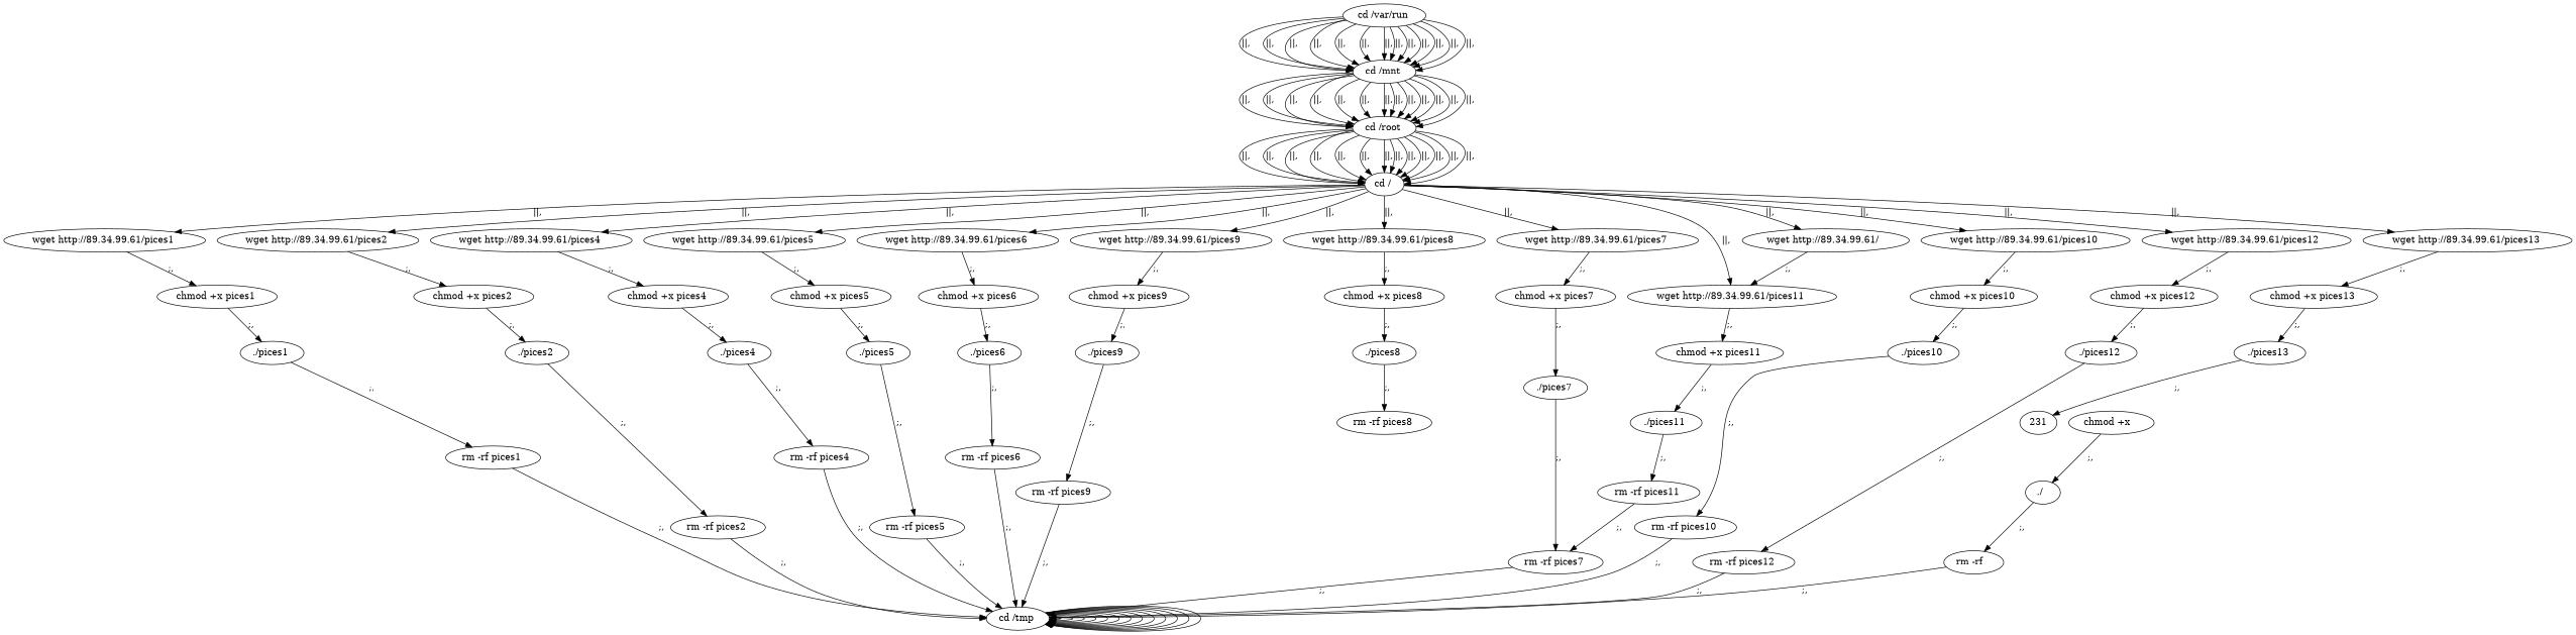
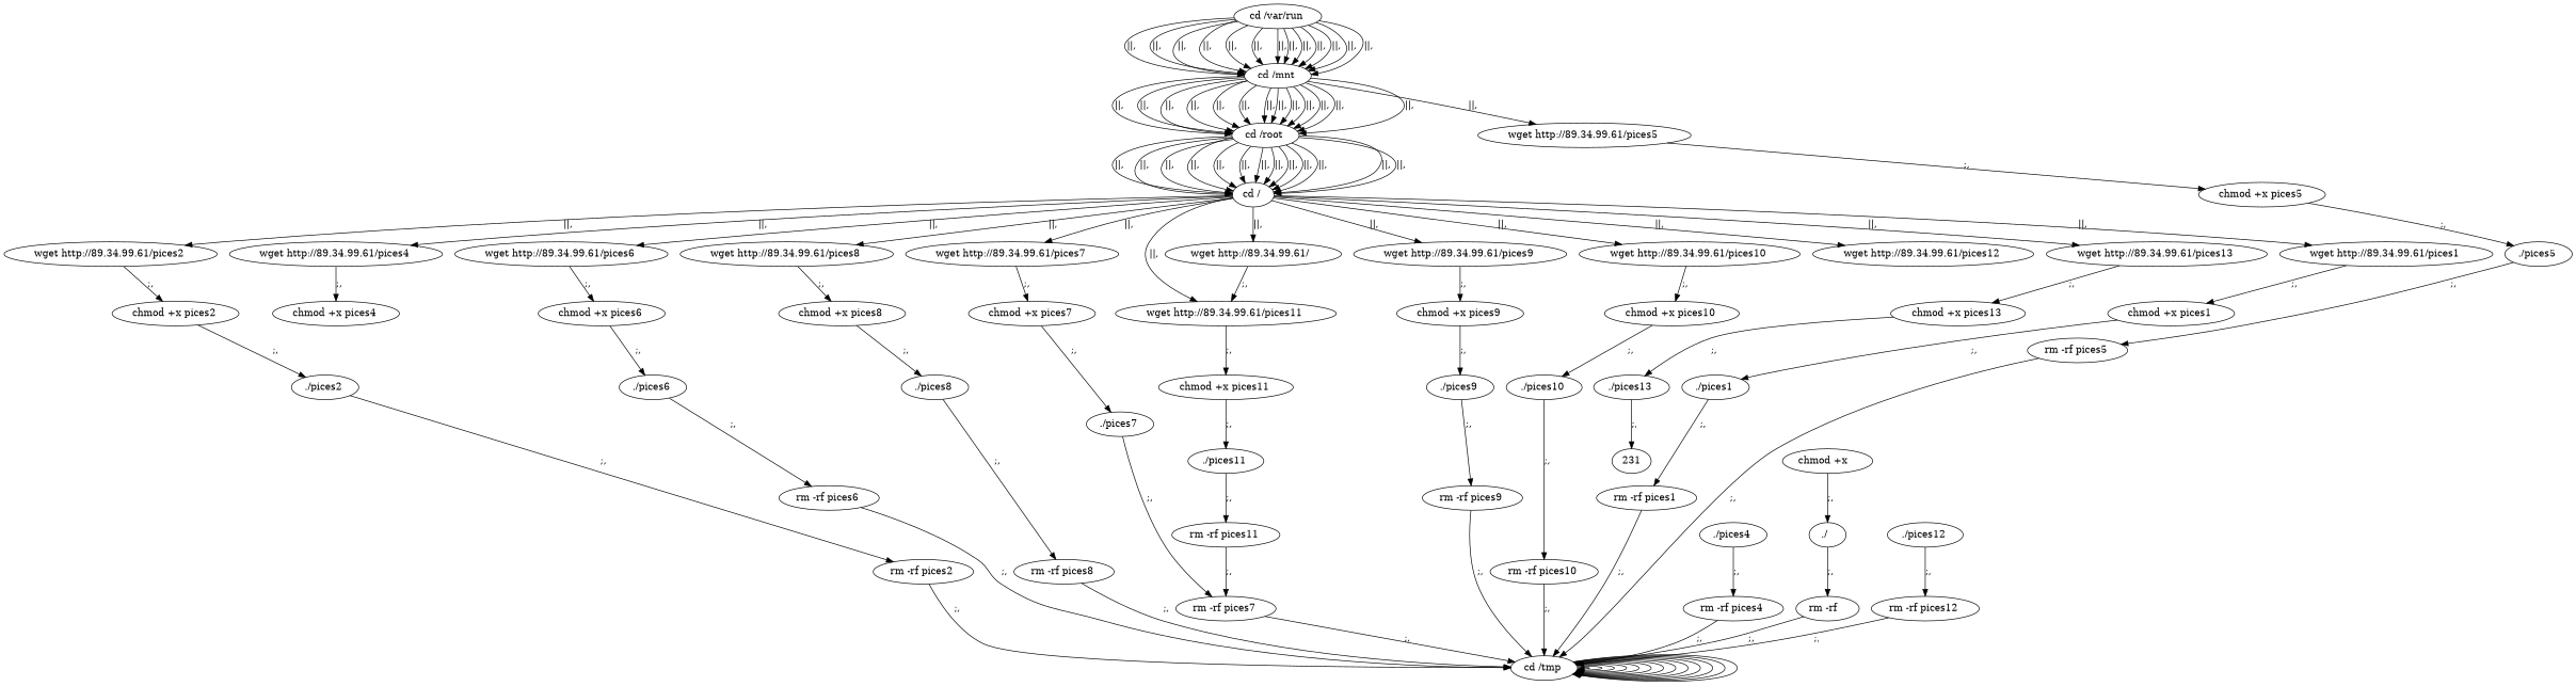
  digraph {
    n1 [label="cd /tmp "]
    n2 [label="cd /var/run "]
    n3 [label="cd /mnt "]
    n4 [label="cd /root "]
    n5 [label="cd / "]
    n6 [label="wget http://89.34.99.61/pices1 "]
    n7 [label="wget http://89.34.99.61/pices2 "]
    n8 [label="wget http://89.34.99.61/pices4 "]
    n9 [label="wget http://89.34.99.61/pices5 "]
    n10 [label="wget http://89.34.99.61/pices6 "]
    n11 [label="wget http://89.34.99.61/pices7 "]
    n12 [label="wget http://89.34.99.61/pices8 "]
    n13 [label="wget http://89.34.99.61/pices9 "]
    n14 [label="wget http://89.34.99.61/pices10 "]
    n15 [label="wget http://89.34.99.61/pices11 "]
    n16 [label="wget http://89.34.99.61/  "]
    n17 [label="wget http://89.34.99.61/pices12 "]
    n18 [label="wget http://89.34.99.61/pices13 "]
    n19 [label="chmod +x pices1 "]
    n20 [label="chmod +x pices2 "]
    n21 [label="chmod +x pices4 "]
    n22 [label="chmod +x pices5 "]
    n23 [label="chmod +x pices6 "]
    n24 [label="chmod +x pices7 "]
    n25 [label="chmod +x pices8 "]
    n26 [label="chmod +x pices9 "]
    n27 [label="chmod +x pices10 "]
    n28 [label="chmod +x pices11 "]
-   n29 [label="chmod +x pices12 "]
    n30 [label="chmod +x pices13 "]
    n31 [label="./pices1 "]
    n32 [label="rm -rf pices1 "]
    n33 [label="./pices2 "]
    n34 [label="rm -rf pices2 "]
    n35 [label="./pices4 "]
    n36 [label="rm -rf pices4 "]
    n37 [label="./pices5 "]
    n38 [label="rm -rf pices5 "]
    n39 [label="./pices6 "]
    n40 [label="rm -rf pices6 "]
    n41 [label="./pices7 "]
    n42 [label="rm -rf pices7 "]
    n43 [label="./pices8 "]
    n44 [label="rm -rf pices8 "]
    n45 [label="./pices9 "]
    n46 [label="rm -rf pices9 "]
    n47 [label="./pices10 "]
    n48 [label="rm -rf pices10 "]
    n49 [label="./pices11 "]
    n50 [label="rm -rf pices11 "]
    n51 [label="chmod +x   "]
    n52 [label="./  "]
    n53 [label="rm -rf   "]
    n54 [label="./pices12 "]
    n55 [label="rm -rf pices12 "]
    n56 [label="./pices13 "]
    231
    n1 -> n1
    n1 -> n1
    n1 -> n1
    n1 -> n1
    n1 -> n1
    n1 -> n1
    n1 -> n1
    n1 -> n1
    n1 -> n1
    n1 -> n1
    n1 -> n1
    n1 -> n1
    n1 -> n1
    n2 -> n3 [label="||,"]
    n2 -> n3 [label="||,"]
    n2 -> n3 [label="||,"]
    n2 -> n3 [label="||,"]
    n2 -> n3 [label="||,"]
    n2 -> n3 [label="||,"]
    n2 -> n3 [label="||,"]
    n2 -> n3 [label="||,"]
    n2 -> n3 [label="||,"]
    n2 -> n3 [label="||,"]
    n2 -> n3 [label="||,"]
    n2 -> n3 [label="||,"]
    n2 -> n3 [label="||,"]
    n3 -> n4 [label="||,"]
    n3 -> n4 [label="||,"]
    n3 -> n4 [label="||,"]
    n3 -> n4 [label="||,"]
    n3 -> n4 [label="||,"]
    n3 -> n4 [label="||,"]
    n3 -> n4 [label="||,"]
    n3 -> n4 [label="||,"]
    n3 -> n4 [label="||,"]
    n3 -> n4 [label="||,"]
    n3 -> n4 [label="||,"]
    n3 -> n4 [label="||,"]
    n3 -> n4 [label="||,"]
    n4 -> n5 [label="||,"]
    n4 -> n5 [label="||,"]
    n4 -> n5 [label="||,"]
    n4 -> n5 [label="||,"]
    n4 -> n5 [label="||,"]
    n4 -> n5 [label="||,"]
    n4 -> n5 [label="||,"]
    n4 -> n5 [label="||,"]
    n4 -> n5 [label="||,"]
    n4 -> n5 [label="||,"]
    n4 -> n5 [label="||,"]
    n4 -> n5 [label="||,"]
    n4 -> n5 [label="||,"]
    n5 -> n6 [label="||,"]
    n5 -> n7 [label="||,"]
    n5 -> n8 [label="||,"]
-   n5 -> n9 [label="||,"]
+   n3 -> n9 [label="||,"]
    n5 -> n10 [label="||,"]
    n5 -> n11 [label="||,"]
    n5 -> n12 [label="||,"]
    n5 -> n13 [label="||,"]
    n5 -> n14 [label="||,"]
    n5 -> n15 [label="||,"]
    n5 -> n16 [label="||,"]
    n5 -> n17 [label="||,"]
    n5 -> n18 [label="||,"]
    n6 -> n19 [label=";,"]
    n7 -> n20 [label=";,"]
    n8 -> n21 [label=";,"]
    n9 -> n22 [label=";,"]
    n10 -> n23 [label=";,"]
    n11 -> n24 [label=";,"]
    n12 -> n25 [label=";,"]
    n13 -> n26 [label=";,"]
    n14 -> n27 [label=";,"]
    n15 -> n28 [label=";,"]
    n16 -> n15 [label=";,"]
-   n17 -> n29 [label=";,"]
    n18 -> n30 [label=";,"]
    n19 -> n31 [label=";,"]
    n20 -> n33 [label=";,"]
-   n21 -> n35 [label=";,"]
    n22 -> n37 [label=";,"]
    n23 -> n39 [label=";,"]
    n24 -> n41 [label=";,"]
    n25 -> n43 [label=";,"]
    n26 -> n45 [label=";,"]
    n27 -> n47 [label=";,"]
    n28 -> n49 [label=";,"]
-   n29 -> n54 [label=";,"]
    n30 -> n56 [label=";,"]
    n31 -> n32 [label=";,"]
    n32 -> n1 [label=";,"]
    n33 -> n34 [label=";,"]
    n34 -> n1 [label=";,"]
    n35 -> n36 [label=";,"]
    n36 -> n1 [label=";,"]
    n37 -> n38 [label=";,"]
    n38 -> n1 [label=";,"]
    n39 -> n40 [label=";,"]
    n40 -> n1 [label=";,"]
    n41 -> n42 [label=";,"]
    n42 -> n1 [label=";,"]
    n43 -> n44 [label=";,"]
+   n44 -> n1 [label=";,"]
    n45 -> n46 [label=";,"]
    n46 -> n1 [label=";,"]
    n47 -> n48 [label=";,"]
    n48 -> n1 [label=";,"]
    n49 -> n50 [label=";,"]
    n50 -> n42 [label=";,"]
    n51 -> n52 [label=";,"]
    n52 -> n53 [label=";,"]
    n53 -> n1 [label=";,"]
    n54 -> n55 [label=";,"]
    n55 -> n1 [label=";,"]
    n56 -> 231 [label=";,"]
  }
